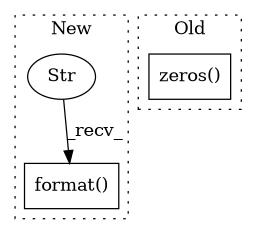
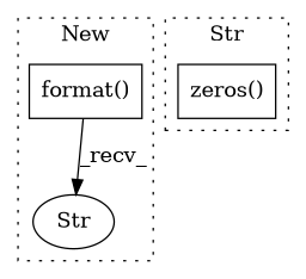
  digraph {
    node [a=75 shape=box]
    n1 [l="20,1" label="format()" s="3537,3559"]
    n2 [a=66 l=12 label=Str s=3537 shape=ellipse]
    n3 [l="9,1" label="zeros()" s="2580,2611"]
    subgraph cluster_1 {
      label=New
      style=dotted
      n1
      n2
    }
    subgraph cluster_2 {
-     label=Old
+     label=Str
      style=dotted
      n3
    }
-   n2 -> n1 [label=_recv_]
+   n1 -> n2 [label=_recv_]
  }
